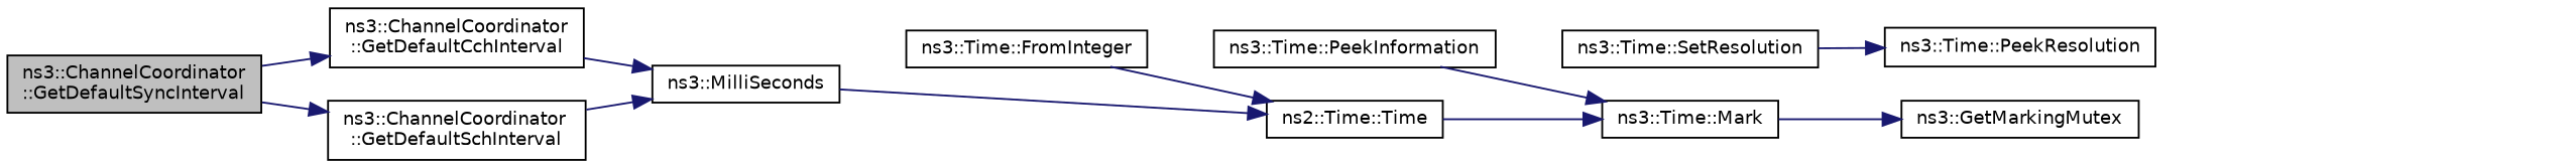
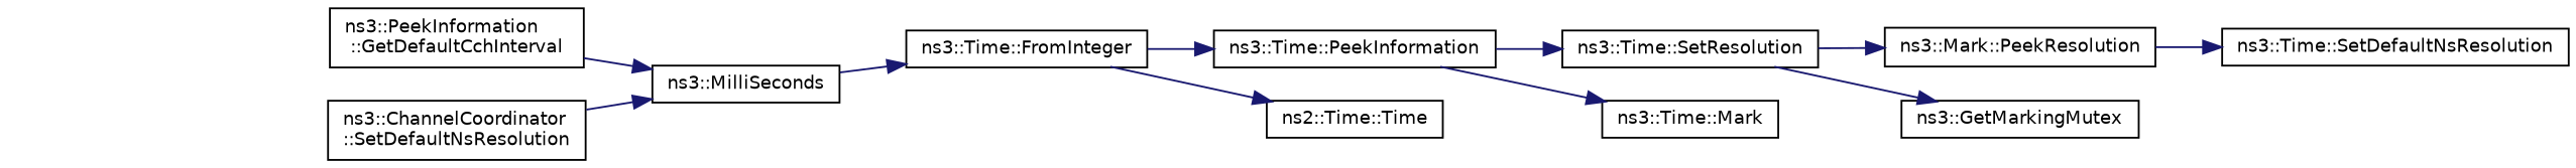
  digraph {
    rankdir=LR
    node [color=black fillcolor=white fontname=Helvetica fontsize=10 shape=record style=filled]
    edge [color=midnightblue fontname=Helvetica fontsize=10 labelfontname=Helvetica labelfontsize=10 style=solid]
-   n1 [fillcolor=grey75 fontcolor=black height=0.2 label="ns3::ChannelCoordinator\l::GetDefaultSyncInterval" width=0.4]
-   n2 [height=0.2 label="ns3::ChannelCoordinator\l::GetDefaultCchInterval" width=0.4]
-   n3 [height=0.2 label="ns3::ChannelCoordinator\l::GetDefaultSchInterval" width=0.4]
+   n2 [height=0.2 label="ns3::PeekInformation\l::GetDefaultCchInterval" width=0.4]
+   n3 [height=0.2 label="ns3::ChannelCoordinator\l::SetDefaultNsResolution" width=0.4]
    n4 [height=0.2 label="ns3::MilliSeconds" width=0.4]
    n5 [height=0.2 label="ns3::Time::FromInteger" width=0.4]
    n6 [height=0.2 label="ns3::Time::PeekInformation" width=0.4]
    n7 [height=0.2 label="ns2::Time::Time" width=0.4]
    n8 [height=0.2 label="ns3::Time::SetResolution" width=0.4]
    n9 [height=0.2 label="ns3::Time::Mark" width=0.4]
-   n10 [height=0.2 label="ns3::Time::PeekResolution" width=0.4]
+   n10 [height=0.2 label="ns3::Mark::PeekResolution" width=0.4]
+   n11 [height=0.2 label="ns3::Time::SetDefaultNsResolution" width=0.4]
    n12 [height=0.2 label="ns3::GetMarkingMutex" width=0.4]
-   n1 -> n2
-   n1 -> n3
    n2 -> n4
    n3 -> n4
-   n4 -> n7
+   n4 -> n5
+   n5 -> n6
    n5 -> n7
+   n6 -> n8
    n6 -> n9
-   n7 -> n9
    n8 -> n10
-   n9 -> n12
+   n8 -> n12
+   n10 -> n11
  }
